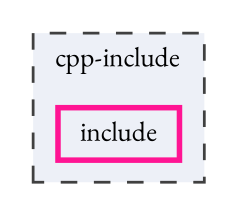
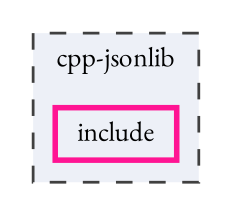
  digraph {
    compound=true
    fontname="EB Garamond"
    n1 [color=deeppink fillcolor="#edf0f7" fontname="EB Garamond" fontsize=10 height=0.2 label=include shape=box style="filled,bold" width=0.4]
    subgraph cluster_1 {
      bgcolor="#edf0f7"
      fontsize=10
-     label="cpp-include"
+     label="cpp-jsonlib"
      pencolor=grey25
      style="filled,dashed"
      n1
    }
  }
